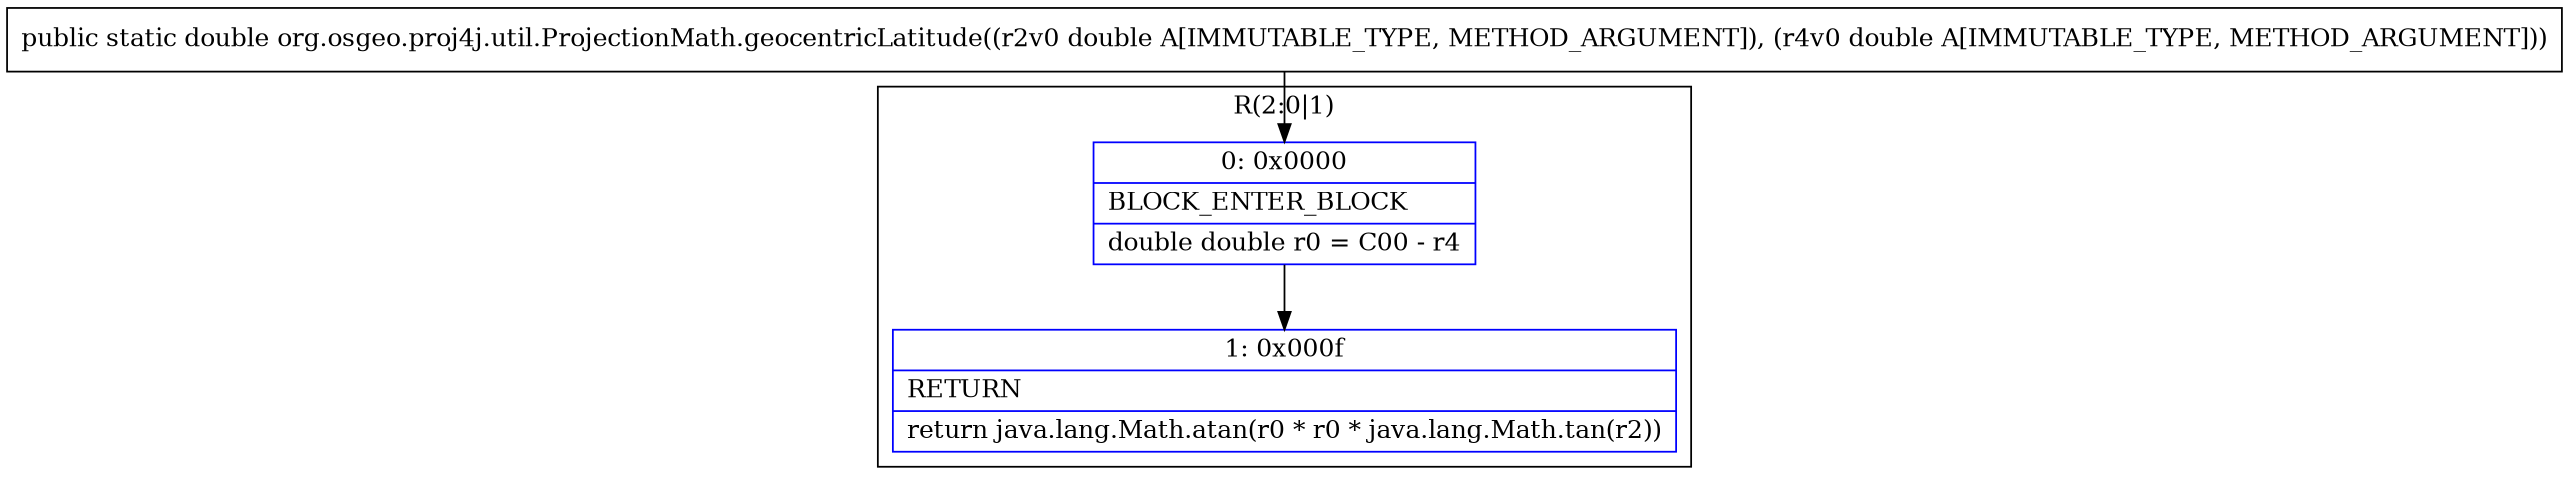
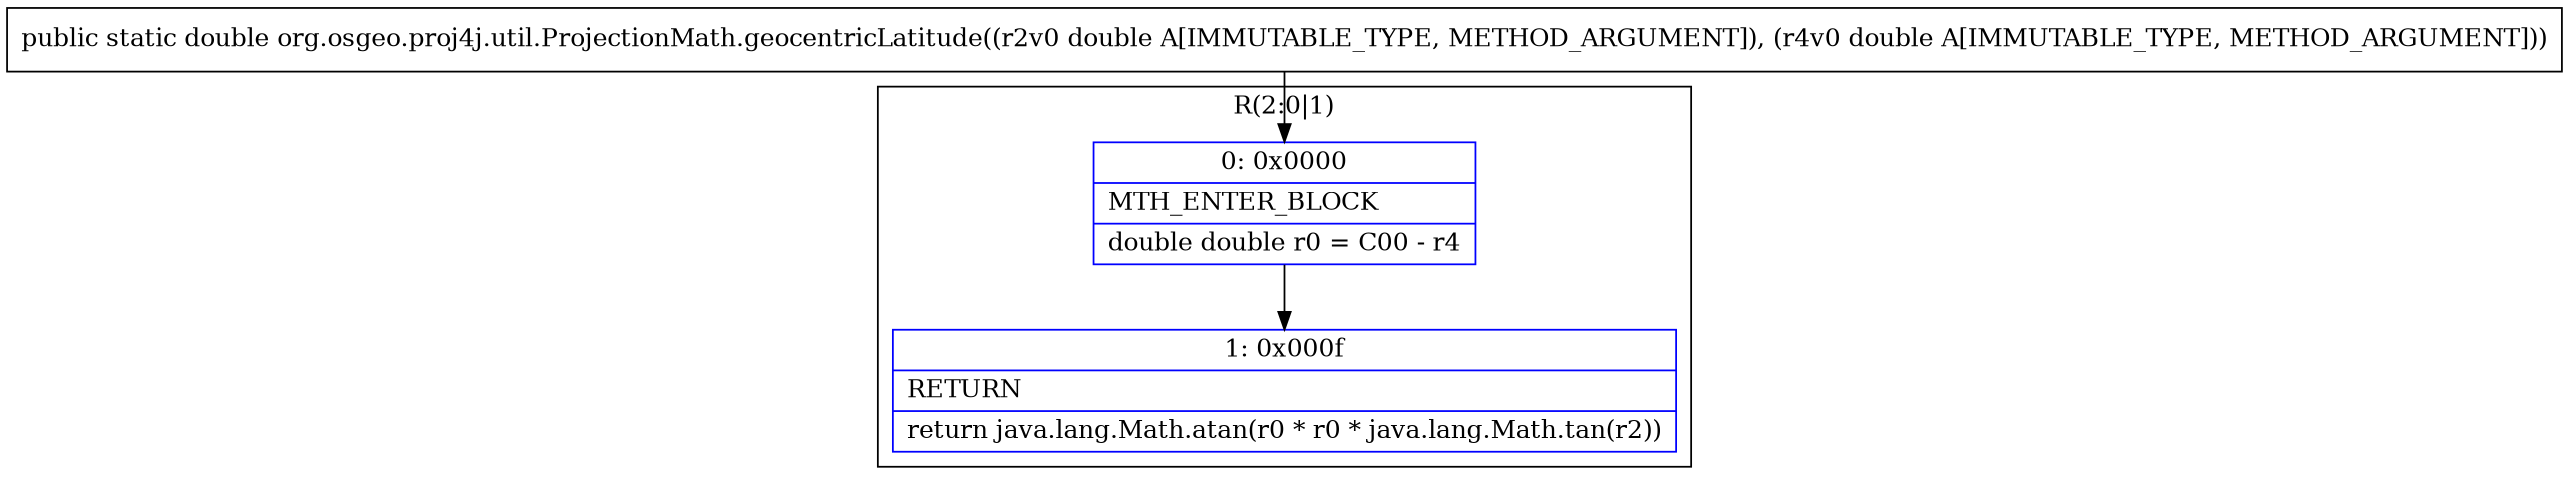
  digraph {
    node [color=blue shape=record]
-   n1 [label="{0\:\ 0x0000|BLOCK_ENTER_BLOCK\l|double double r0 = C00 \- r4\l}"]
+   n1 [label="{0\:\ 0x0000|MTH_ENTER_BLOCK\l|double double r0 = C00 \- r4\l}"]
    n2 [label="{1\:\ 0x000f|RETURN\l|return java.lang.Math.atan(r0 * r0 * java.lang.Math.tan(r2))\l}"]
    n3 [label="{public static double org.osgeo.proj4j.util.ProjectionMath.geocentricLatitude((r2v0 double A[IMMUTABLE_TYPE, METHOD_ARGUMENT]), (r4v0 double A[IMMUTABLE_TYPE, METHOD_ARGUMENT])) }" color=""]
    subgraph cluster_1 {
      label="R(2:0|1)"
      n1
      n2
    }
    n1 -> n2
    n3 -> n1
  }
